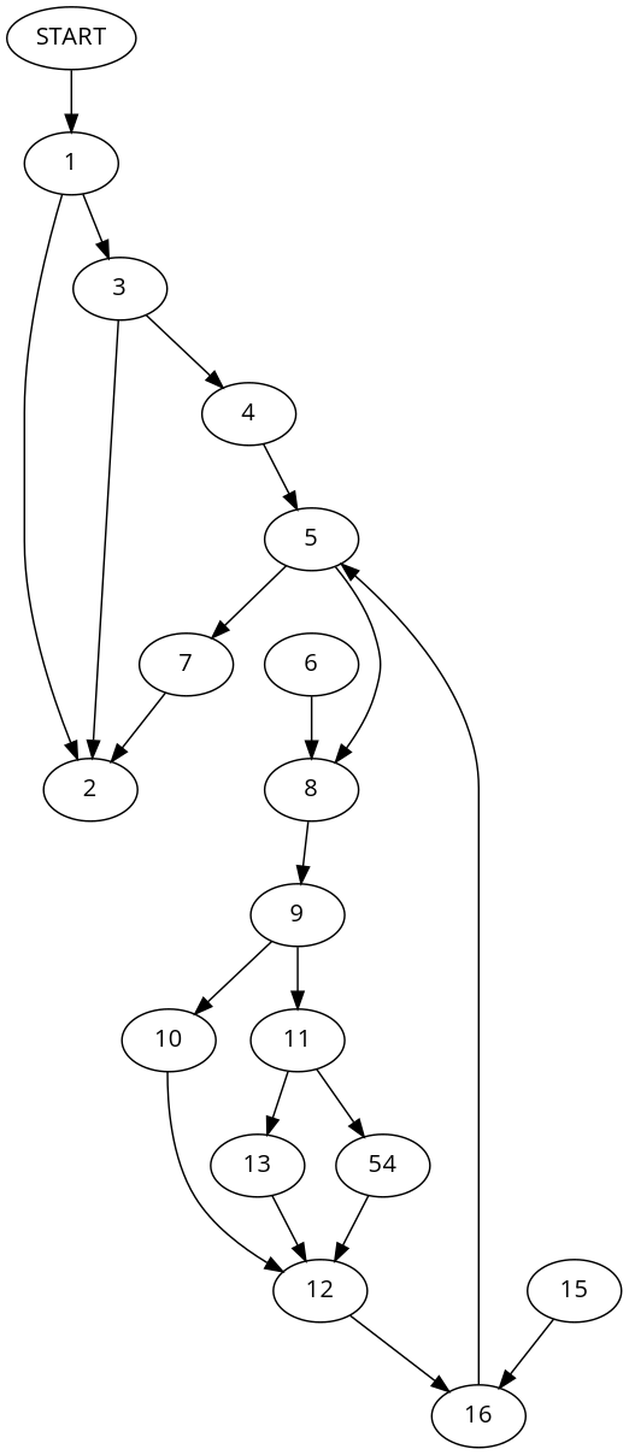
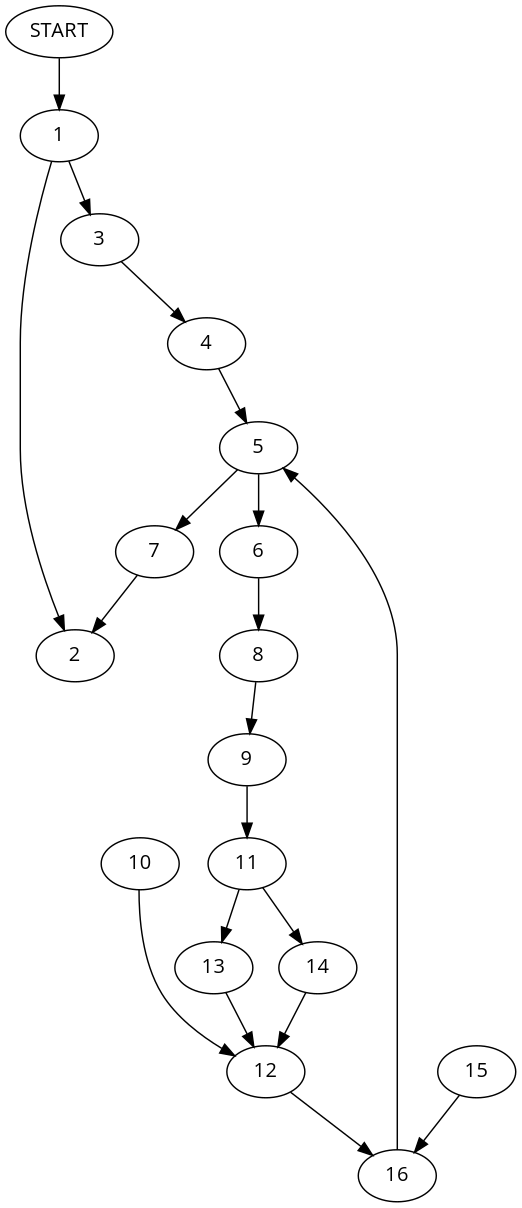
  digraph {
    fontname="Open Sans"
    node [fontname="Open Sans"]
    edge [fontname="Open Sans"]
    n1 [label=START]
    1
    2
    3
    4
    5
    6
    7
    8
    9
    10
    11
    12
    13
-   14 [label=54]
+   14
    16
    15
    n1 -> 1
    1 -> 2
    1 -> 3
-   3 -> 2
    3 -> 4
    4 -> 5
-   5 -> 8
+   5 -> 6
    5 -> 7
    6 -> 8
    7 -> 2
    8 -> 9
-   9 -> 10
    9 -> 11
    10 -> 12
    11 -> 13
    11 -> 14
    12 -> 16
    13 -> 12
    14 -> 12
    16 -> 5
    15 -> 16
  }
